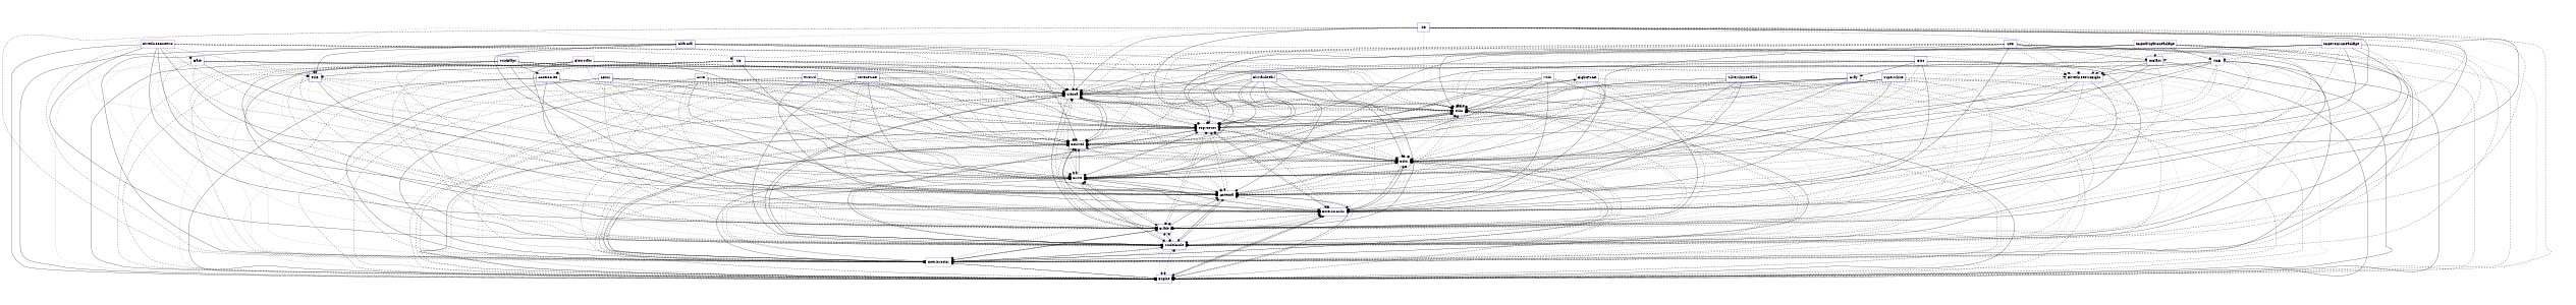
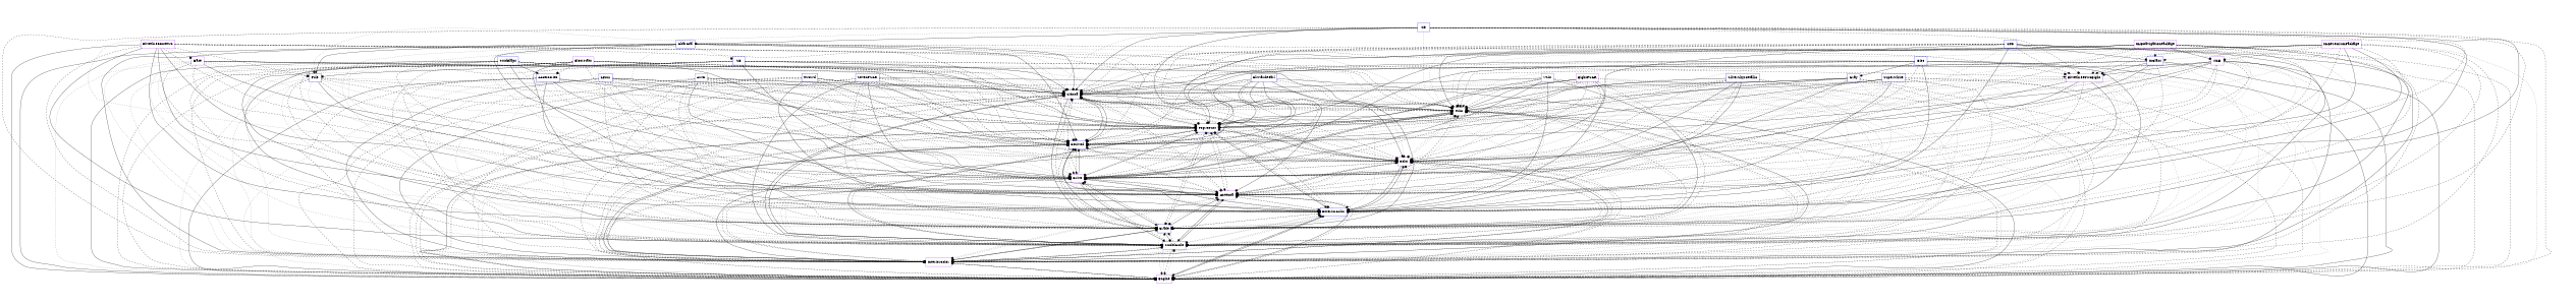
  digraph {
    rankdir=TB
    node [color=blue shape=box]
    edge [arrowhead=box style=dotted]
    n1 [color=purple label=EightPSGR]
    n2 [color=purple label=Sienna]
    n3 [color=purple label=Trim]
    n4 [color=purple label=Engine]
    n5 [color=purple label=InteriorColor]
    n6 [label=ModelCode]
    n7 [label=Grade]
    n8 [label=ExteriorColor]
    n9 [color=purple label=Antenna]
    n10 [color=purple label=Drive]
    n11 [color=purple label=Color]
    n12 [label=Derived]
    n13 [label=PsgrCount]
    n14 [label=Charcoal]
    n15 [color=purple label=FiveThreeTwoEight]
    n16 [label=SE]
    n17 [label=Pole]
    n18 [label=LFour]
    n19 [color=purple label=Base]
    n20 [label=MudFlaps]
    n21 [label=Accessories]
    n22 [color=purple label=XLEPremiumPackage]
    n23 [color=purple label=XLE]
    n24 [label=InGlass]
    n25 [color=purple label=XLENavigationPackage]
    n26 [label=SilverSkyMetallic]
    n27 [color=purple label=AWD]
    n28 [color=purple label=FloorMats]
    n29 [label=LTD]
    n30 [label=SevenPSGR]
    n31 [label=Bisc]
    n32 [label=Gray]
    n33 [label=BlizzardPearl]
    n34 [color=purple label=VSix]
    n35 [label=SuperWhite]
    n36 [label=LE]
    n37 [color=purple label=FiveThreeOneTwo]
    n38 [label=TwoWd]
    n1 -> n2 [arrowhead=diamond]
-   n3 -> n1 [arrowhead=diamond style=solid]
+   n1 -> n3 [arrowhead=diamond style=solid]
    n1 -> n4
    n1 -> n5
    n1 -> n6 [arrowhead=diamond]
    n1 -> n7 [arrowhead=diamond style=dashed]
    n1 -> n8 [style=solid]
    n1 -> n9 [style=dashed]
    n1 -> n10 [arrowhead=diamond style=dashed]
    n1 -> n11 [style=dashed]
    n1 -> n12 [arrowhead=diamond style=dashed]
    n1 -> n13 [arrowhead=diamond style=solid]
    n2 -> n3 [arrowhead=diamond style=solid]
    n2 -> n4 [arrowhead=diamond style=dashed]
    n2 -> n5 [arrowhead=diamond style=dashed]
    n2 -> n6 [style=solid]
    n2 -> n7 [arrowhead=diamond style=solid]
    n2 -> n8 [style=dashed]
    n2 -> n9
    n2 -> n10 [arrowhead=diamond]
    n2 -> n11 [arrowhead=diamond style=dashed]
    n2 -> n12 [arrowhead=diamond style=solid]
    n2 -> n13 [arrowhead=diamond style=solid]
    n3 -> n2
    n3 -> n4 [arrowhead=diamond style=dashed]
    n3 -> n5 [arrowhead=diamond]
    n3 -> n6 [arrowhead=diamond]
    n3 -> n7 [arrowhead=diamond]
    n3 -> n8 [arrowhead=diamond]
    n3 -> n9 [style=dashed]
    n3 -> n10 [arrowhead=diamond style=solid]
    n3 -> n11
    n3 -> n12
    n3 -> n13 [style=solid]
    n4 -> n2 [style=dashed]
    n4 -> n3 [arrowhead=diamond]
    n4 -> n5 [style=solid]
    n4 -> n6
    n4 -> n7 [arrowhead=diamond]
    n4 -> n8 [arrowhead=diamond style=solid]
    n4 -> n9 [style=dashed]
    n4 -> n10 [arrowhead=diamond style=dashed]
    n4 -> n11 [arrowhead=diamond style=dashed]
    n4 -> n12 [arrowhead=diamond]
    n4 -> n13 [style=dashed]
    n5 -> n2 [arrowhead=diamond]
    n5 -> n3 [style=solid]
    n5 -> n4 [arrowhead=diamond style=dashed]
    n5 -> n6 [arrowhead=diamond style=solid]
    n5 -> n7 [style=solid]
    n5 -> n8
    n5 -> n9 [arrowhead=diamond]
    n5 -> n10 [style=dashed]
    n5 -> n11 [arrowhead=diamond style=dashed]
    n5 -> n12 [arrowhead=diamond style=solid]
    n5 -> n13
    n6 -> n2 [style=solid]
    n6 -> n3 [arrowhead=diamond style=dashed]
    n6 -> n4 [arrowhead=diamond style=dashed]
    n6 -> n5 [style=dashed]
    n6 -> n7 [arrowhead=diamond style=dashed]
    n6 -> n8
    n6 -> n9 [arrowhead=diamond style=solid]
    n6 -> n10 [style=dashed]
    n6 -> n11
    n6 -> n12
    n6 -> n13 [arrowhead=diamond style=dashed]
    n7 -> n2 [style=dashed]
    n7 -> n3 [style=dashed]
    n7 -> n4 [arrowhead=diamond]
    n7 -> n5 [arrowhead=diamond style=solid]
    n7 -> n6 [style=solid]
    n7 -> n8 [arrowhead=diamond style=dashed]
    n7 -> n9 [style=solid]
    n7 -> n10 [style=dashed]
    n7 -> n11
    n7 -> n12 [style=solid]
    n7 -> n13 [style=dashed]
    n8 -> n2
    n8 -> n3
    n8 -> n4 [arrowhead=diamond style=solid]
    n8 -> n5 [arrowhead=diamond]
    n8 -> n6
    n8 -> n7
    n8 -> n9 [style=dashed]
    n8 -> n10 [arrowhead=diamond]
    n8 -> n11 [arrowhead=diamond style=solid]
    n8 -> n12
    n8 -> n13 [style=dashed]
    n9 -> n2 [arrowhead=diamond style=dashed]
    n9 -> n3 [arrowhead=diamond]
    n9 -> n4 [style=solid]
    n9 -> n5
    n9 -> n6 [arrowhead=diamond style=solid]
    n9 -> n7
    n9 -> n8 [arrowhead=diamond]
    n9 -> n10 [style=dashed]
    n9 -> n11 [arrowhead=diamond style=solid]
    n9 -> n12 [arrowhead=diamond]
    n9 -> n13 [arrowhead=diamond style=dashed]
    n10 -> n2 [arrowhead=diamond style=dashed]
    n10 -> n3 [arrowhead=diamond style=solid]
    n10 -> n4
    n10 -> n5 [style=dashed]
    n10 -> n6 [arrowhead=diamond style=solid]
    n10 -> n7 [arrowhead=diamond style=solid]
    n10 -> n8 [arrowhead=diamond style=solid]
    n10 -> n9 [style=dashed]
    n10 -> n11
    n10 -> n12 [arrowhead=diamond style=solid]
    n10 -> n13 [arrowhead=diamond style=solid]
    n11 -> n2 [style=solid]
    n11 -> n3
    n11 -> n4 [arrowhead=diamond]
    n11 -> n5 [arrowhead=diamond style=solid]
    n11 -> n6 [style=dashed]
    n11 -> n7 [arrowhead=diamond]
    n11 -> n8 [arrowhead=diamond style=solid]
    n11 -> n9 [arrowhead=diamond style=dashed]
    n11 -> n10 [style=dashed]
    n11 -> n12 [style=dashed]
    n11 -> n13 [style=dashed]
    n12 -> n2 [arrowhead=diamond style=solid]
    n12 -> n3 [arrowhead=diamond style=dashed]
    n12 -> n4
    n12 -> n5 [style=solid]
    n12 -> n6 [arrowhead=diamond]
    n12 -> n7 [style=dashed]
    n12 -> n8 [style=solid]
    n12 -> n9 [arrowhead=diamond style=dashed]
    n12 -> n10 [arrowhead=diamond style=dashed]
    n12 -> n11 [arrowhead=diamond]
    n12 -> n13
    n13 -> n2
    n13 -> n3 [style=solid]
    n13 -> n4 [style=solid]
    n13 -> n5 [style=dashed]
    n13 -> n6 [style=solid]
    n13 -> n7 [style=dashed]
    n13 -> n8 [arrowhead=diamond style=solid]
    n13 -> n9 [arrowhead=diamond style=dashed]
    n13 -> n10
    n13 -> n11 [style=solid]
    n13 -> n12 [arrowhead=diamond]
    n14 -> n2 [style=solid]
    n14 -> n3
    n14 -> n4 [arrowhead=diamond style=solid]
    n14 -> n5 [style=solid]
    n14 -> n6
    n14 -> n7 [arrowhead=diamond]
    n14 -> n8 [arrowhead=diamond]
    n14 -> n9
    n14 -> n10 [arrowhead=diamond style=solid]
    n14 -> n11
    n14 -> n12 [style=solid]
    n14 -> n13 [style=dashed]
    n14 -> n15 [style=dashed]
    n14 -> n16
    n14 -> n17 [arrowhead=diamond style=solid]
    n15 -> n2 [arrowhead=diamond style=dashed]
    n15 -> n3 [arrowhead=diamond]
    n15 -> n4 [arrowhead=diamond]
    n15 -> n5
    n15 -> n6
    n15 -> n7 [arrowhead=diamond style=solid]
    n15 -> n8 [arrowhead=diamond style=dashed]
    n15 -> n9
    n15 -> n10 [style=solid]
    n15 -> n11 [style=solid]
    n15 -> n12 [arrowhead=diamond]
    n15 -> n13 [arrowhead=diamond]
    n16 -> n2 [style=solid]
    n16 -> n3 [arrowhead=diamond style=dashed]
    n16 -> n4 [arrowhead=diamond style=dashed]
    n16 -> n5
    n16 -> n6 [style=dashed]
    n16 -> n7
    n16 -> n8
    n16 -> n9 [arrowhead=diamond style=solid]
    n16 -> n10
    n16 -> n11
    n16 -> n12 [arrowhead=diamond style=dashed]
    n16 -> n13
    n16 -> n15 [arrowhead=diamond style=dashed]
    n16 -> n17 [style=solid]
    n17 -> n2 [arrowhead=diamond]
    n17 -> n3 [style=dashed]
    n17 -> n4 [arrowhead=diamond]
    n17 -> n5
    n17 -> n6
    n17 -> n7 [arrowhead=diamond style=dashed]
    n17 -> n8 [arrowhead=diamond]
    n17 -> n9 [arrowhead=diamond style=solid]
    n17 -> n10 [style=dashed]
    n17 -> n11 [arrowhead=diamond]
    n17 -> n12 [style=dashed]
    n17 -> n13
    n18 -> n2 [style=solid]
    n18 -> n3 [style=dashed]
    n18 -> n4
    n18 -> n5 [style=solid]
    n18 -> n6
    n18 -> n7 [arrowhead=diamond style=dashed]
    n18 -> n8
    n18 -> n9 [arrowhead=diamond style=dashed]
    n18 -> n10 [arrowhead=diamond style=dashed]
    n18 -> n11 [arrowhead=diamond]
    n18 -> n12 [style=solid]
    n18 -> n13 [arrowhead=diamond style=dashed]
    n19 -> n2 [arrowhead=diamond style=solid]
    n19 -> n3 [arrowhead=diamond style=solid]
    n19 -> n4
    n19 -> n5 [arrowhead=diamond]
    n19 -> n6
    n19 -> n7 [arrowhead=diamond]
    n19 -> n8 [arrowhead=diamond style=dashed]
    n19 -> n9 [style=dashed]
    n19 -> n10 [style=solid]
    n19 -> n11
    n19 -> n12
    n19 -> n13
    n19 -> n17 [arrowhead=diamond]
    n20 -> n2 [arrowhead=diamond]
    n20 -> n3 [arrowhead=diamond]
    n20 -> n4 [style=solid]
    n20 -> n5
    n20 -> n6 [style=dashed]
    n20 -> n7 [arrowhead=diamond style=solid]
    n20 -> n8 [arrowhead=diamond style=dashed]
    n20 -> n9 [style=solid]
    n20 -> n10 [arrowhead=diamond]
    n20 -> n11 [arrowhead=diamond style=dashed]
    n20 -> n12 [style=dashed]
    n20 -> n13 [arrowhead=diamond style=solid]
    n20 -> n21 [arrowhead=diamond style=solid]
    n21 -> n2
    n21 -> n3 [arrowhead=diamond style=dashed]
    n21 -> n4 [arrowhead=diamond style=solid]
    n21 -> n5 [style=dashed]
    n21 -> n6 [style=dashed]
    n21 -> n7
    n21 -> n8 [style=solid]
    n21 -> n9 [arrowhead=diamond]
    n21 -> n10 [style=solid]
    n21 -> n11
    n21 -> n12
    n21 -> n13 [style=solid]
    n22 -> n2 [arrowhead=diamond style=solid]
    n22 -> n3
    n22 -> n4 [arrowhead=diamond]
    n22 -> n5 [style=dashed]
    n22 -> n6 [style=dashed]
    n22 -> n7 [arrowhead=diamond style=dashed]
    n22 -> n8 [arrowhead=diamond style=solid]
    n22 -> n9 [style=solid]
    n22 -> n10 [arrowhead=diamond style=dashed]
    n22 -> n11 [arrowhead=diamond]
    n22 -> n12 [arrowhead=diamond]
    n22 -> n13 [style=solid]
    n22 -> n15 [arrowhead=diamond style=dashed]
    n22 -> n23 [style=dashed]
    n22 -> n24 [arrowhead=diamond]
    n23 -> n2 [arrowhead=diamond style=solid]
    n23 -> n3 [arrowhead=diamond]
    n23 -> n4 [arrowhead=diamond style=solid]
    n23 -> n5 [style=solid]
    n23 -> n6 [arrowhead=diamond]
    n23 -> n7
    n23 -> n8 [arrowhead=diamond style=dashed]
    n23 -> n9 [arrowhead=diamond style=dashed]
    n23 -> n10 [arrowhead=diamond style=dashed]
    n23 -> n11 [arrowhead=diamond style=dashed]
    n23 -> n12 [arrowhead=diamond style=solid]
    n23 -> n13 [arrowhead=diamond]
    n23 -> n15 [arrowhead=diamond style=solid]
    n24 -> n2 [arrowhead=diamond style=solid]
    n24 -> n3 [style=dashed]
    n24 -> n4 [arrowhead=diamond style=solid]
    n24 -> n5
    n24 -> n6 [arrowhead=diamond]
    n24 -> n7 [style=dashed]
    n24 -> n8
    n24 -> n9
    n24 -> n10 [arrowhead=diamond]
    n24 -> n11 [style=solid]
    n24 -> n12 [arrowhead=diamond]
    n24 -> n13 [arrowhead=diamond]
    n24 -> n15 [style=solid]
    n25 -> n2 [arrowhead=diamond]
    n25 -> n3 [style=solid]
    n25 -> n4 [style=dashed]
    n25 -> n5 [style=dashed]
    n25 -> n6 [arrowhead=diamond style=solid]
    n25 -> n7
    n25 -> n8 [arrowhead=diamond style=dashed]
    n25 -> n9
    n25 -> n10 [style=dashed]
    n25 -> n11 [arrowhead=diamond]
    n25 -> n12 [style=dashed]
    n25 -> n13 [arrowhead=diamond style=solid]
    n25 -> n15 [arrowhead=diamond]
    n25 -> n23 [style=solid]
    n25 -> n24 [arrowhead=diamond]
    n26 -> n2
    n26 -> n3 [style=solid]
    n26 -> n4 [style=dashed]
    n26 -> n5
    n26 -> n6
    n26 -> n7
    n26 -> n8 [arrowhead=diamond style=solid]
    n26 -> n9 [arrowhead=diamond style=dashed]
    n26 -> n10 [arrowhead=diamond style=solid]
    n26 -> n11 [style=dashed]
    n26 -> n12 [arrowhead=diamond style=dashed]
    n26 -> n13 [arrowhead=diamond style=dashed]
    n27 -> n2 [arrowhead=diamond style=solid]
    n27 -> n3 [style=dashed]
    n27 -> n4 [style=dashed]
    n27 -> n5 [arrowhead=diamond style=solid]
    n27 -> n6 [arrowhead=diamond]
    n27 -> n7 [style=dashed]
    n27 -> n8
    n27 -> n9 [arrowhead=diamond style=solid]
    n27 -> n10 [arrowhead=diamond]
    n27 -> n11 [arrowhead=diamond style=dashed]
    n27 -> n12 [style=dashed]
    n27 -> n13 [arrowhead=diamond style=dashed]
    n28 -> n2
    n28 -> n3
    n28 -> n4 [style=dashed]
    n28 -> n5 [style=dashed]
    n28 -> n6 [arrowhead=diamond style=solid]
    n28 -> n7 [arrowhead=diamond style=dashed]
    n28 -> n8 [style=solid]
    n28 -> n9 [style=dashed]
    n28 -> n10 [arrowhead=diamond style=solid]
    n28 -> n11 [style=dashed]
    n28 -> n12
    n28 -> n13 [style=dashed]
    n28 -> n21 [style=dashed]
    n29 -> n2 [arrowhead=diamond style=dashed]
    n29 -> n3 [arrowhead=diamond]
    n29 -> n4 [arrowhead=diamond style=dashed]
    n29 -> n5 [arrowhead=diamond style=solid]
    n29 -> n6 [style=solid]
    n29 -> n7 [arrowhead=diamond]
    n29 -> n8 [style=solid]
    n29 -> n9
    n29 -> n10 [style=dashed]
    n29 -> n11 [arrowhead=diamond style=solid]
    n29 -> n12 [arrowhead=diamond style=dashed]
    n29 -> n13 [arrowhead=diamond style=dashed]
    n29 -> n15 [arrowhead=diamond style=dashed]
    n29 -> n24 [style=solid]
    n30 -> n2 [style=dashed]
    n30 -> n3 [arrowhead=diamond style=solid]
    n30 -> n4 [arrowhead=diamond style=dashed]
    n30 -> n5 [arrowhead=diamond style=dashed]
    n30 -> n6 [style=solid]
    n30 -> n7 [style=dashed]
    n30 -> n8 [arrowhead=diamond]
    n30 -> n9 [style=solid]
    n30 -> n10 [arrowhead=diamond]
    n30 -> n11 [style=dashed]
    n30 -> n12 [arrowhead=diamond style=dashed]
    n30 -> n13 [arrowhead=diamond style=solid]
    n31 -> n2 [arrowhead=diamond style=dashed]
    n31 -> n3 [arrowhead=diamond style=dashed]
    n31 -> n4 [style=solid]
    n31 -> n5
    n31 -> n6 [arrowhead=diamond style=solid]
    n31 -> n7
    n31 -> n8 [arrowhead=diamond style=solid]
    n31 -> n9 [style=dashed]
    n31 -> n10 [style=solid]
    n31 -> n11
    n31 -> n13 [style=solid]
    n31 -> n32 [arrowhead=diamond style=solid]
    n32 -> n2 [style=solid]
    n32 -> n3 [arrowhead=diamond style=solid]
    n32 -> n4 [style=dashed]
    n32 -> n5 [style=dashed]
    n32 -> n6 [arrowhead=diamond]
    n32 -> n7 [arrowhead=diamond]
    n32 -> n8 [arrowhead=diamond]
    n32 -> n9 [arrowhead=diamond style=solid]
    n32 -> n10 [arrowhead=diamond]
    n32 -> n11 [arrowhead=diamond]
    n32 -> n12
    n32 -> n13 [arrowhead=diamond style=solid]
    n33 -> n2 [arrowhead=diamond]
    n33 -> n3 [style=dashed]
    n33 -> n4 [arrowhead=diamond style=solid]
    n33 -> n5 [arrowhead=diamond style=solid]
    n33 -> n6 [arrowhead=diamond]
    n33 -> n7 [style=solid]
    n33 -> n8 [arrowhead=diamond]
    n33 -> n9 [style=solid]
    n33 -> n10 [style=dashed]
    n33 -> n11 [arrowhead=diamond style=solid]
    n33 -> n12 [arrowhead=diamond style=dashed]
    n33 -> n13 [arrowhead=diamond style=solid]
    n34 -> n2 [style=solid]
    n34 -> n3 [style=dashed]
    n34 -> n4 [arrowhead=diamond]
    n34 -> n5
    n34 -> n6 [arrowhead=diamond]
    n34 -> n7 [style=solid]
    n34 -> n8 [arrowhead=diamond style=solid]
    n34 -> n9
    n34 -> n10 [style=solid]
    n34 -> n11 [arrowhead=diamond]
    n34 -> n12 [style=solid]
    n34 -> n13
    n35 -> n2 [arrowhead=diamond]
    n35 -> n3 [arrowhead=diamond style=solid]
    n35 -> n4 [style=dashed]
    n35 -> n5 [arrowhead=diamond style=dashed]
    n35 -> n6 [arrowhead=diamond style=dashed]
    n35 -> n7 [arrowhead=diamond]
    n35 -> n8 [arrowhead=diamond style=solid]
    n35 -> n9
    n35 -> n10 [arrowhead=diamond]
    n35 -> n11
    n35 -> n12 [arrowhead=diamond style=solid]
    n35 -> n13
    n36 -> n2 [arrowhead=diamond style=solid]
    n36 -> n3
    n36 -> n4 [arrowhead=diamond style=dashed]
    n36 -> n5 [style=dashed]
    n36 -> n6 [arrowhead=diamond style=dashed]
    n36 -> n7 [style=solid]
    n36 -> n8 [style=solid]
    n36 -> n9 [style=dashed]
    n36 -> n10
-   n36 -> n11 [style=solid]
+   n36 -> n14 [style=solid]
    n36 -> n12
    n36 -> n13 [arrowhead=diamond style=solid]
    n36 -> n15 [style=dashed]
    n36 -> n17 [arrowhead=diamond]
    n37 -> n2 [arrowhead=diamond]
    n37 -> n3 [arrowhead=diamond style=dashed]
    n37 -> n4 [style=solid]
    n37 -> n5 [arrowhead=diamond style=dashed]
    n37 -> n6 [arrowhead=diamond style=solid]
    n37 -> n7 [style=solid]
    n37 -> n8 [arrowhead=diamond style=solid]
    n37 -> n9 [style=solid]
    n37 -> n10 [arrowhead=diamond style=dashed]
    n37 -> n11 [style=dashed]
    n37 -> n12 [style=dashed]
    n37 -> n13
    n37 -> n17 [style=dashed]
    n37 -> n19
    n38 -> n2 [style=dashed]
    n38 -> n3 [arrowhead=diamond style=dashed]
    n38 -> n4 [style=dashed]
    n38 -> n5 [style=dashed]
    n38 -> n6 [style=dashed]
    n38 -> n7
    n38 -> n8 [arrowhead=diamond style=solid]
    n38 -> n9
    n38 -> n10 [arrowhead=diamond]
    n38 -> n11 [arrowhead=diamond style=dashed]
    n38 -> n12 [arrowhead=diamond style=solid]
    n38 -> n13 [arrowhead=diamond style=solid]
  }
